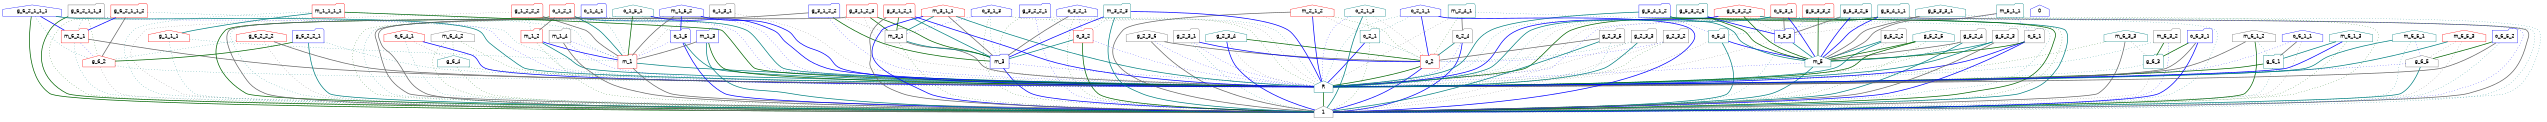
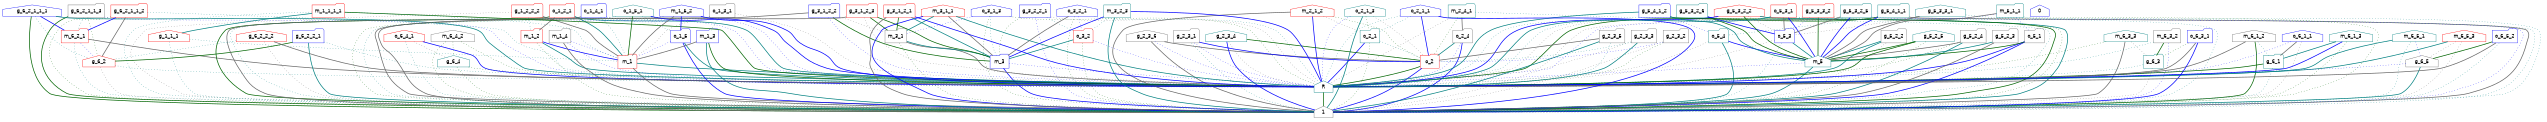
  graph {
    fontname="DejaVu Sans"
    node [color=red fontname="DejaVu Sans" shape=folder]
    edge [color=teal fontname="DejaVu Sans" style=bold]
    g_6_2 [shape=house]
    1 [color=gray40 shape=house]
    R [color=teal shape=house]
    g_6_2_1_1_3 [color=gray40]
    m_6_2_1
    o_6_4_1 [shape=house]
    g_6_4 [color=teal shape=house]
    g_1_1_1 [shape=house]
    m_1
    g_3_1_2_2 [color=blue]
    m_3 [color=blue]
    m_3_1 [color=gray40]
    o_2_1 [color=teal]
    o_2
    g_5_2_2 [color=gray40]
    m_5 [color=teal shape=house]
    o_1_2_1
    m_1_2
    g_1_2_2_2
    m_2_1_2 [shape=house]
    o_2_1_3 [color=teal shape=house]
    g_3_2_2_1 [color=blue]
    o_3_2
    g_6_2_2_1 [color=blue]
    g_6_2_1_1_1 [color=blue shape=house]
    o_1_4_1 [color=blue]
    m_1_4 [color=gray40]
    g_5_2_4 [color=gray40]
    g_5_4_1_1 [color=teal]
    o_5_4 [color=teal]
    0 [color=blue shape=house]
    g_5_3_3_2
    o_5_3 [color=blue]
    o_1_5 [color=blue]
    g_2_3_6 [color=gray40 shape=house]
    g_5_3_2_6 [color=teal]
    g_5_3_2_2 [shape=house]
    m_6_3_3 [color=teal shape=house]
    g_6_3 [color=teal]
    m_6_3_2 [color=gray40]
    g_6_2_1_1_2
    m_6_4_2 [color=gray40 shape=house]
    o_3_1_3 [color=blue shape=house]
    m_6_1_2 [color=gray40 shape=house]
    g_6_1 [color=teal]
    g_2_3_1 [color=gray40]
    g_3_1_2_3
    m_1_3 [color=blue]
    o_1_5_1 [color=teal shape=house]
    m_1_1_1_1
    g_6_2_2_2 [shape=house]
    g_2_3_4 [color=teal shape=house]
    o_2_4 [color=gray40]
    m_6_5_3 [shape=house]
    g_6_5 [color=gray40 shape=house]
    m_2_4_1 [color=teal]
    m_6_5_1 [color=teal shape=house]
    g_5_2_5 [color=teal shape=house]
    g_5_4_1_2 [color=blue]
    m_3_1_1 [shape=house]
    m_1_5_2 [color=blue shape=house]
    m_5_1_1 [color=teal]
    o_5_1 [color=gray40]
    o_6_3_1 [color=blue]
    o_3_2_1 [color=blue shape=house]
    g_3_1_2_1
    g_2_3_5 [color=gray40]
    o_6_5_2 [color=blue]
    g_5_3_3_1 [color=teal shape=house]
    o_2_1_1 [color=blue shape=house]
    g_5_2_3 [color=gray40]
    o_5_3_1
    m_3_2_3 [color=teal]
    g_5_3_2_5 [color=teal]
    o_6_1_1 [color=blue shape=house]
    m_6_1_3 [color=teal shape=house]
    g_2_3_3 [color=gray40]
    g_2_3_2 [color=gray40]
    o_1_3_1 [color=gray40]
    g_6_2 -- 1 [color=gray40 style=dotted]
    g_6_2 -- R [style=dotted]
    R -- 1 [color=darkgreen]
    g_6_2_1_1_3 -- g_6_2 [color=darkgreen style=dotted]
    g_6_2_1_1_3 -- 1 [color=darkgreen]
    g_6_2_1_1_3 -- R [color=blue style=dotted]
    g_6_2_1_1_3 -- m_6_2_1 [style=dotted]
    m_6_2_1 -- g_6_2 [color=blue style=dotted]
    m_6_2_1 -- 1 [style=dotted]
    m_6_2_1 -- R [color=gray40]
    o_6_4_1 -- 1 [style=dotted]
    o_6_4_1 -- R [color=blue]
    o_6_4_1 -- g_6_4 [color=gray40 style=dotted]
    g_6_4 -- 1 [color=darkgreen style=dotted]
    g_6_4 -- R [color=darkgreen style=dotted]
    g_1_1_1 -- 1 [style=dotted]
    g_1_1_1 -- m_1 [style=dotted]
    m_1 -- 1 [color=gray40]
    m_1 -- R
    g_3_1_2_2 -- 1 [color=gray40]
    g_3_1_2_2 -- R [color=blue style=dotted]
    g_3_1_2_2 -- m_3 [color=darkgreen]
    g_3_1_2_2 -- m_3_1 [color=gray40 style=dotted]
    m_3 -- 1 [color=blue]
    m_3 -- R [color=blue style=dotted]
    m_3_1 -- 1 [color=darkgreen style=dotted]
    m_3_1 -- R [color=gray40]
    m_3_1 -- m_3
    o_2_1 -- 1 [color=darkgreen style=dotted]
    o_2_1 -- R [color=blue]
    o_2_1 -- o_2 [style=dotted]
    o_2 -- 1 [color=blue]
    o_2 -- R [color=darkgreen]
    g_5_2_2 -- 1 [color=gray40 style=dotted]
    g_5_2_2 -- R
    g_5_2_2 -- m_5
    m_5 -- 1
    m_5 -- R [color=blue style=dotted]
    o_1_2_1 -- 1 [color=darkgreen]
    o_1_2_1 -- R
    o_1_2_1 -- m_1
    o_1_2_1 -- m_1_2 [color=gray40]
    m_1_2 -- 1 [color=darkgreen style=dotted]
    m_1_2 -- R
    m_1_2 -- m_1 [color=blue]
    g_1_2_2_2 -- 1 [color=gray40 style=dotted]
    g_1_2_2_2 -- R [color=blue style=dotted]
    g_1_2_2_2 -- m_1 [color=gray40]
    g_1_2_2_2 -- m_1_2 [style=dotted]
    m_2_1_2 -- 1 [color=gray40]
    m_2_1_2 -- R [color=blue]
    m_2_1_2 -- o_2_1 [color=gray40 style=dotted]
    m_2_1_2 -- o_2 [color=darkgreen style=dotted]
    o_2_1_3 -- 1
    o_2_1_3 -- R [color=blue style=dotted]
    o_2_1_3 -- o_2_1 [color=darkgreen style=dotted]
    o_2_1_3 -- o_2 [color=gray40 style=dotted]
    g_3_2_2_1 -- 1 [color=blue style=dotted]
    g_3_2_2_1 -- R [color=gray40 style=dotted]
    g_3_2_2_1 -- m_3 [color=darkgreen style=dotted]
    g_3_2_2_1 -- o_3_2 [style=dotted]
-   o_3_2 -- 1 [color=darkgreen]
+   o_3_2 -- 1 [color=darkgreen style=dotted]
    o_3_2 -- R [color=blue style=dotted]
    o_3_2 -- m_3
    g_6_2_2_1 -- g_6_2 [color=darkgreen]
    g_6_2_2_1 -- 1
    g_6_2_2_1 -- R [style=dotted]
    g_6_2_1_1_1 -- g_6_2 [style=dotted]
    g_6_2_1_1_1 -- 1 [color=darkgreen]
    g_6_2_1_1_1 -- R
    g_6_2_1_1_1 -- m_6_2_1 [color=blue]
    o_1_4_1 -- 1 [color=gray40]
    o_1_4_1 -- R [color=blue style=dotted]
    o_1_4_1 -- m_1 [style=dotted]
    o_1_4_1 -- m_1_4 [color=gray40 style=dotted]
    m_1_4 -- 1 [color=gray40]
    m_1_4 -- R [color=blue style=dotted]
    m_1_4 -- m_1 [color=blue style=dotted]
    g_5_2_4 -- 1
    g_5_2_4 -- R [color=darkgreen style=dotted]
    g_5_2_4 -- m_5 [color=gray40]
    g_5_4_1_1 -- 1 [color=gray40]
    g_5_4_1_1 -- R [color=darkgreen]
    g_5_4_1_1 -- m_5 [color=blue]
    g_5_4_1_1 -- o_5_4 [style=dotted]
    o_5_4 -- 1
    o_5_4 -- R [color=gray40 style=dotted]
    o_5_4 -- m_5 [color=blue]
    g_5_3_3_2 -- 1 [color=darkgreen style=dotted]
    g_5_3_3_2 -- R [style=dotted]
    g_5_3_3_2 -- m_5 [color=darkgreen]
    g_5_3_3_2 -- o_5_3 [color=blue style=dotted]
    o_5_3 -- 1 [style=dotted]
    o_5_3 -- R [color=gray40 style=dotted]
    o_5_3 -- m_5
    o_1_5 -- 1 [color=blue]
    o_1_5 -- R
    o_1_5 -- m_1 [color=blue style=dotted]
    g_2_3_6 -- 1 [color=gray40]
    g_2_3_6 -- R [color=blue style=dotted]
    g_2_3_6 -- o_2 [color=gray40]
    g_5_3_2_6 -- 1 [color=darkgreen style=dotted]
    g_5_3_2_6 -- R [style=dotted]
    g_5_3_2_6 -- m_5 [color=darkgreen]
    g_5_3_2_6 -- o_5_3 [color=blue]
    g_5_3_2_2 -- 1
    g_5_3_2_2 -- R [color=blue]
    g_5_3_2_2 -- m_5 [color=darkgreen]
    g_5_3_2_2 -- o_5_3 [color=gray40 style=dotted]
    m_6_3_3 -- 1 [color=gray40]
    m_6_3_3 -- R [color=darkgreen style=dotted]
    m_6_3_3 -- g_6_3 [color=gray40 style=dotted]
    g_6_3 -- 1 [color=gray40 style=dotted]
    g_6_3 -- R [style=dotted]
    m_6_3_2 -- 1 [color=blue style=dotted]
    m_6_3_2 -- R [style=dotted]
    m_6_3_2 -- g_6_3 [color=darkgreen]
    g_6_2_1_1_2 -- g_6_2 [color=gray40]
    g_6_2_1_1_2 -- 1 [color=darkgreen style=dotted]
    g_6_2_1_1_2 -- R [style=dotted]
    g_6_2_1_1_2 -- m_6_2_1 [color=blue]
    m_6_4_2 -- 1 [color=darkgreen style=dotted]
    m_6_4_2 -- R [color=darkgreen style=dotted]
    m_6_4_2 -- g_6_4 [color=darkgreen style=dotted]
    o_3_1_3 -- 1 [color=darkgreen style=dotted]
    o_3_1_3 -- R [color=darkgreen style=dotted]
    o_3_1_3 -- m_3 [style=dotted]
    o_3_1_3 -- m_3_1 [color=blue style=dotted]
    m_6_1_2 -- 1 [color=darkgreen]
    m_6_1_2 -- R [color=gray40]
    m_6_1_2 -- g_6_1 [style=dotted]
    g_6_1 -- 1 [style=dotted]
    g_6_1 -- R [color=darkgreen]
    g_2_3_1 -- 1 [style=dotted]
    g_2_3_1 -- R [color=blue style=dotted]
    g_2_3_1 -- o_2 [color=blue]
    g_3_1_2_3 -- 1 [color=gray40]
    g_3_1_2_3 -- R [color=gray40 style=dotted]
    g_3_1_2_3 -- m_3 [color=darkgreen]
    g_3_1_2_3 -- m_3_1 [color=darkgreen]
    m_1_3 -- 1
    m_1_3 -- R [color=darkgreen]
    m_1_3 -- m_1 [color=gray40]
    o_1_5_1 -- 1 [style=dotted]
    o_1_5_1 -- R [color=blue]
    o_1_5_1 -- m_1 [color=darkgreen]
    o_1_5_1 -- o_1_5 [style=dotted]
    m_1_1_1_1 -- 1 [style=dotted]
    m_1_1_1_1 -- R [color=darkgreen]
    m_1_1_1_1 -- g_1_1_1
    m_1_1_1_1 -- m_1 [style=dotted]
    g_6_2_2_2 -- g_6_2 [style=dotted]
    g_6_2_2_2 -- 1 [color=gray40 style=dotted]
    g_6_2_2_2 -- R [color=gray40]
    g_2_3_4 -- 1 [color=blue]
    g_2_3_4 -- R [color=gray40 style=dotted]
    g_2_3_4 -- o_2 [color=darkgreen]
    o_2_4 -- 1 [color=blue]
    o_2_4 -- R [color=blue style=dotted]
    o_2_4 -- o_2
    m_6_5_3 -- 1 [color=gray40 style=dotted]
    m_6_5_3 -- R
    m_6_5_3 -- g_6_5 [color=gray40 style=dotted]
    g_6_5 -- 1
    g_6_5 -- R [color=blue style=dotted]
    m_2_4_1 -- 1 [style=dotted]
    m_2_4_1 -- R [color=gray40 style=dotted]
    m_2_4_1 -- o_2 [color=darkgreen style=dotted]
    m_2_4_1 -- o_2_4 [color=gray40]
    m_6_5_1 -- 1 [style=dotted]
    m_6_5_1 -- R
    m_6_5_1 -- g_6_5 [color=blue style=dotted]
    g_5_2_5 -- 1 [color=darkgreen style=dotted]
    g_5_2_5 -- R [color=darkgreen]
    g_5_2_5 -- m_5 [color=darkgreen]
    g_5_4_1_2 -- 1 [color=darkgreen]
    g_5_4_1_2 -- R
    g_5_4_1_2 -- m_5
    g_5_4_1_2 -- o_5_4 [color=blue style=dotted]
    m_3_1_1 -- 1 [color=blue]
    m_3_1_1 -- R
    m_3_1_1 -- m_3 [color=gray40]
    m_3_1_1 -- m_3_1
    m_1_5_2 -- 1 [color=darkgreen style=dotted]
    m_1_5_2 -- R [color=blue]
    m_1_5_2 -- m_1 [color=gray40]
    m_1_5_2 -- o_1_5 [color=blue]
    m_5_1_1 -- 1 [style=dotted]
    m_5_1_1 -- R [color=blue style=dotted]
    m_5_1_1 -- m_5 [color=gray40]
    m_5_1_1 -- o_5_1 [color=blue style=dotted]
    o_5_1 -- 1 [color=blue]
    o_5_1 -- R [color=blue]
    o_5_1 -- m_5 [color=darkgreen]
    o_6_3_1 -- 1 [color=blue]
    o_6_3_1 -- R [color=gray40]
-   o_6_3_1 -- g_6_3 [color=darkgreen]
+   o_6_3_1 -- g_6_3 [color=darkgreen style=dotted]
    o_3_2_1 -- 1 [color=darkgreen style=dotted]
    o_3_2_1 -- R [style=dotted]
    o_3_2_1 -- m_3 [color=gray40]
    o_3_2_1 -- o_3_2 [color=blue style=dotted]
    g_3_1_2_1 -- 1 [color=gray40]
    g_3_1_2_1 -- R [color=blue]
    g_3_1_2_1 -- m_3
    g_3_1_2_1 -- m_3_1 [color=darkgreen]
    g_2_3_5 -- 1
    g_2_3_5 -- R [style=dotted]
    g_2_3_5 -- o_2 [color=gray40]
    o_6_5_2 -- 1 [style=dotted]
    o_6_5_2 -- R [color=gray40]
    o_6_5_2 -- g_6_5 [color=darkgreen]
    g_5_3_3_1 -- 1 [style=dotted]
    g_5_3_3_1 -- R [color=gray40 style=dotted]
    g_5_3_3_1 -- m_5 [color=gray40]
    g_5_3_3_1 -- o_5_3 [color=gray40 style=dotted]
    o_2_1_1 -- 1 [color=blue]
    o_2_1_1 -- R [style=dotted]
    o_2_1_1 -- o_2_1 [style=dotted]
    o_2_1_1 -- o_2 [color=blue]
    g_5_2_3 -- 1 [color=gray40]
-   g_5_2_3 -- R
    g_5_2_3 -- m_5
    o_5_3_1 -- 1 [style=dotted]
    o_5_3_1 -- R
    o_5_3_1 -- m_5 [color=blue]
    o_5_3_1 -- o_5_3 [color=gray40]
    m_3_2_3 -- 1
    m_3_2_3 -- R [color=blue]
    m_3_2_3 -- m_3 [color=blue]
    m_3_2_3 -- o_3_2 [style=dotted]
    g_5_3_2_5 -- 1 [color=blue style=dotted]
    g_5_3_2_5 -- R [color=gray40 style=dotted]
    g_5_3_2_5 -- m_5 [color=blue]
    g_5_3_2_5 -- o_5_3 [color=gray40]
    o_6_1_1 -- 1 [color=gray40 style=dotted]
    o_6_1_1 -- R [color=blue style=dotted]
    o_6_1_1 -- g_6_1 [color=gray40]
    m_6_1_3 -- 1 [color=darkgreen style=dotted]
    m_6_1_3 -- R [color=blue]
    m_6_1_3 -- g_6_1
    g_2_3_3 -- 1 [color=gray40 style=dotted]
    g_2_3_3 -- R
    g_2_3_3 -- o_2 [style=dotted]
    g_2_3_2 -- 1 [color=gray40 style=dotted]
    g_2_3_2 -- R [color=darkgreen style=dotted]
    g_2_3_2 -- o_2 [color=blue style=dotted]
    o_1_3_1 -- 1 [style=dotted]
    o_1_3_1 -- R [color=gray40 style=dotted]
    o_1_3_1 -- m_1 [color=gray40 style=dotted]
    o_1_3_1 -- m_1_3 [style=dotted]
  }
